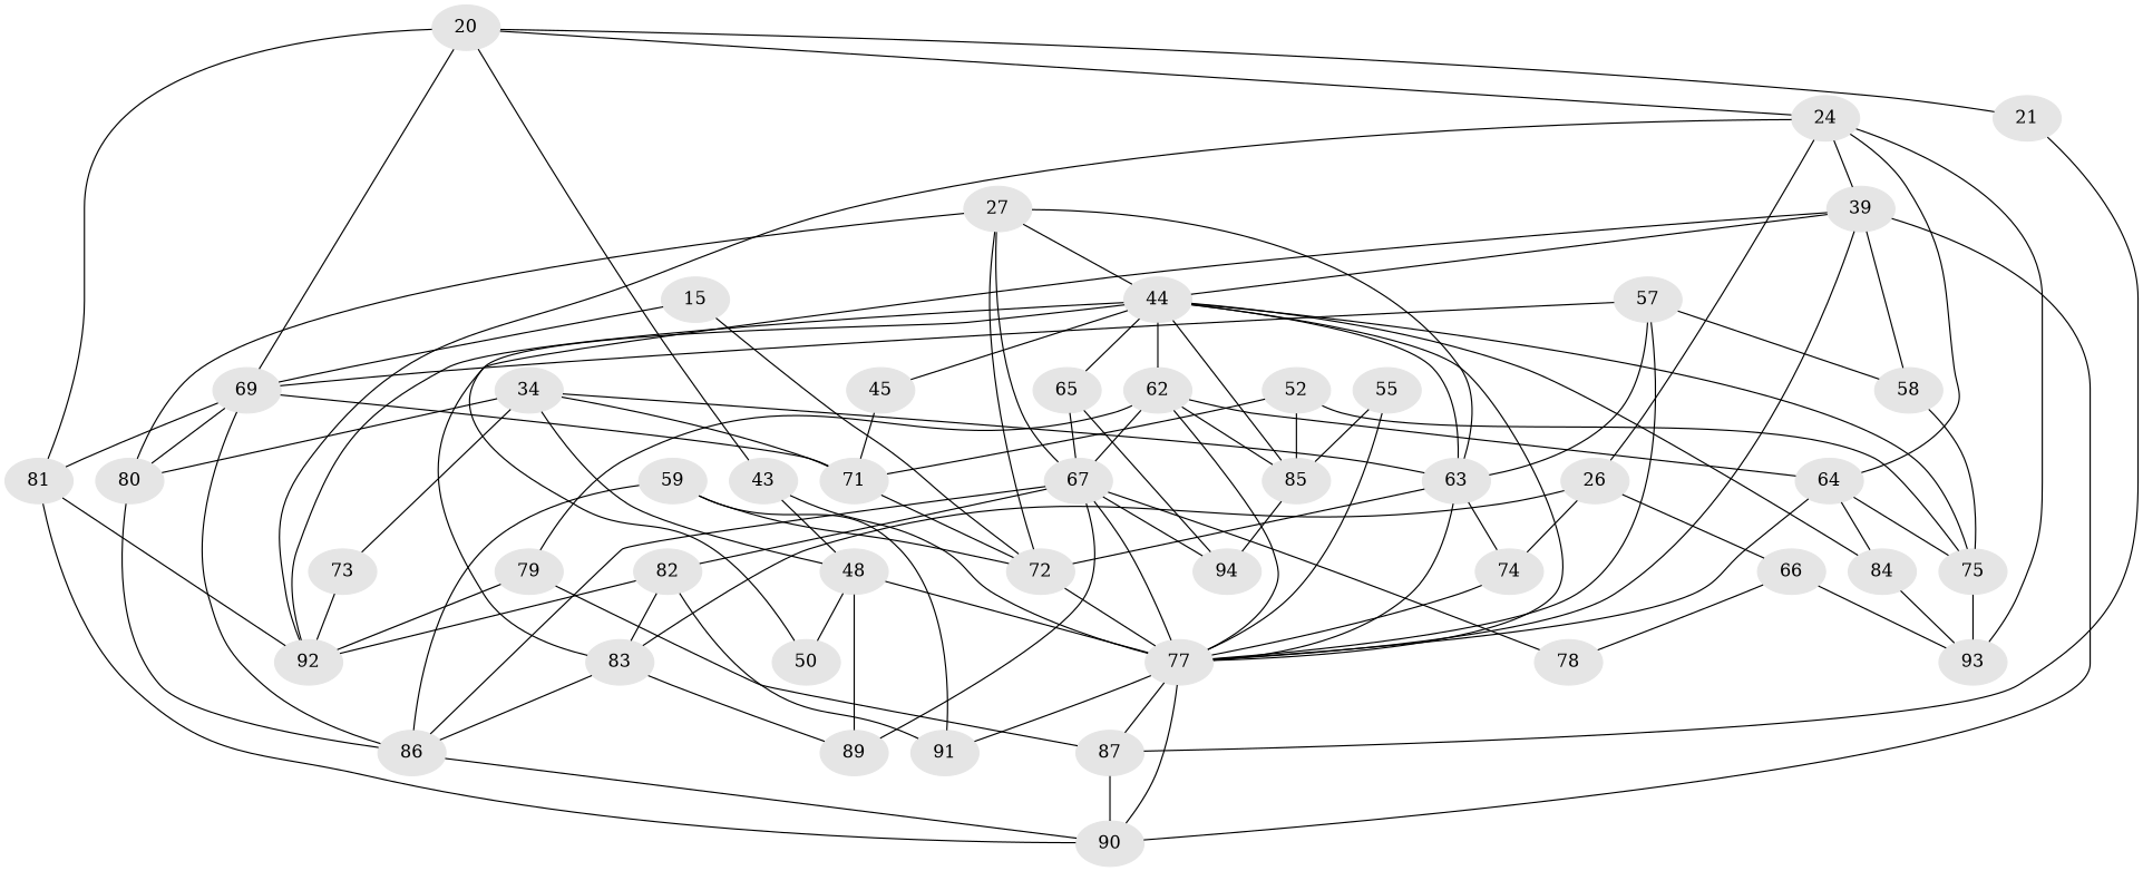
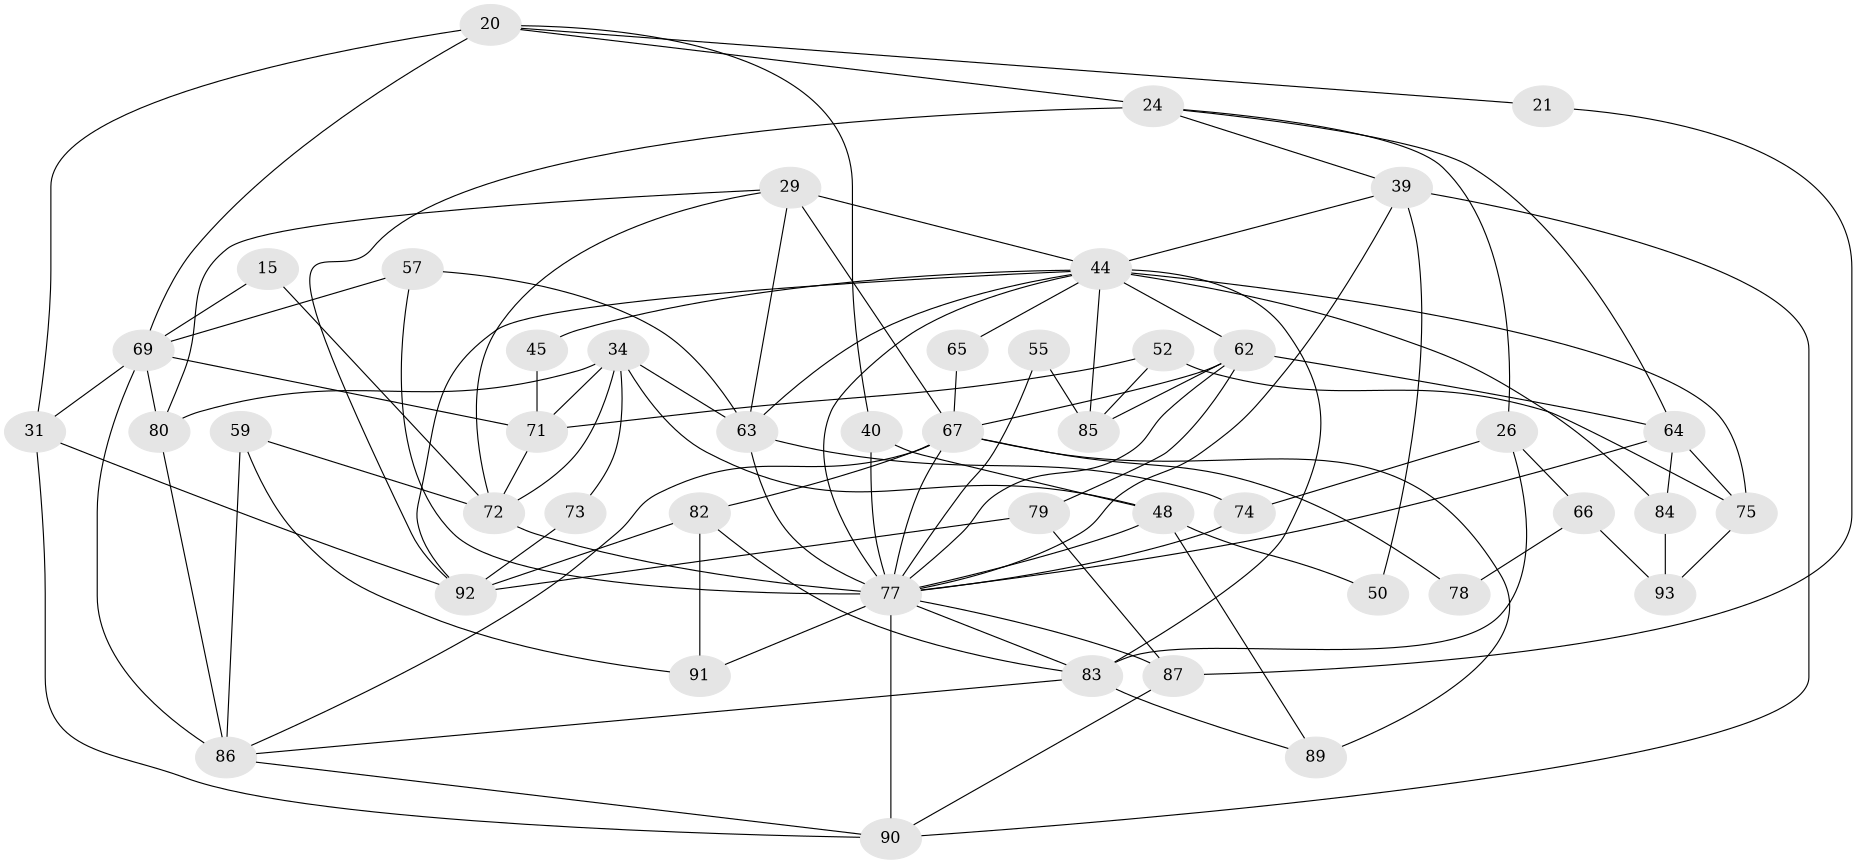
  graph {
    node [color=gray90 style=filled]
    69 [super="+61"]
-   81 [super="+54"]
+   81 [super="+54" label=31]
    80
    71
    86 [super="+16+33"]
    15
    72 [super="+8"]
    77 [super="+70+30+76"]
    20 [super="+2+6"]
    21
    24 [super="+11+17"]
-   40 [label=43]
+   40
    87 [super="+23"]
    26
    39
    64
    92
    93 [super="+88"]
    48 [super="+35"]
    83 [super="+53"]
    90 [super="+12"]
    91 [super="+42+68"]
    66
    74 [super="+31"]
    44 [super="+13+36"]
    50
-   58 [super="+4"]
    75
    84
    78
    89
    63 [super="+60+22+32"]
    45
    62 [super="+46"]
    65 [super="+37"]
    85 [super="+49"]
-   29 [label=27]
+   29
    67 [super="+27"]
-   94
    82 [super="+56"]
    34 [super="+25"]
    73
    79 [super="+28"]
    52
    55
    57 [super="+43"]
    59
    69 -- 81 [weight=2]
    69 -- 80
    69 -- 71
    69 -- 86 [weight=3]
    81 -- 92 [weight=2]
    81 -- 90
    80 -- 86
    71 -- 72
    86 -- 90 [weight=2]
    15 -- 69
    15 -- 72
    72 -- 77
    77 -- 87
+   77 -- 83
    77 -- 90 [weight=2]
    77 -- 91 [weight=2]
    20 -- 69 [weight=2]
    20 -- 81 [weight=2]
    20 -- 21
    20 -- 24 [weight=2]
    20 -- 40
    21 -- 87
    24 -- 26
    24 -- 39
    24 -- 64
    24 -- 92
-   24 -- 93 [weight=2]
    40 -- 77 [weight=3]
    40 -- 48
    87 -- 90 [weight=2]
    26 -- 83
    26 -- 66
    26 -- 74 [weight=2]
    39 -- 77
    39 -- 90
    39 -- 44
    39 -- 50
-   39 -- 58 [weight=2]
    64 -- 77
    64 -- 75
    64 -- 84
    48 -- 77
    48 -- 50
    48 -- 89
    83 -- 86
    83 -- 89
    66 -- 93
    66 -- 78
    74 -- 77
    44 -- 77
    44 -- 92
    44 -- 83 [weight=2]
    44 -- 75
    44 -- 84
    44 -- 63
    44 -- 45
    44 -- 62
    44 -- 65
    44 -- 85 [weight=2]
-   58 -- 75
    75 -- 93
    84 -- 93
-   63 -- 72 [weight=2]
+   34 -- 72 [weight=2]
    63 -- 77
    63 -- 74
    45 -- 71
    62 -- 77
    62 -- 64
    62 -- 85
    62 -- 67
    62 -- 79 [weight=2]
    65 -- 67
-   65 -- 94 [weight=2]
-   85 -- 94
    29 -- 80
    29 -- 72
    29 -- 44 [weight=2]
    29 -- 63
    29 -- 67 [weight=2]
    67 -- 86
    67 -- 77
    67 -- 78
    67 -- 89
-   67 -- 94
    67 -- 82
    82 -- 92
    82 -- 83
    82 -- 91 [weight=2]
    34 -- 80 [weight=2]
    34 -- 71
    34 -- 48
    34 -- 63
    34 -- 73
    73 -- 92
    79 -- 87
    79 -- 92 [weight=2]
    52 -- 71
    52 -- 75
    52 -- 85
    55 -- 77 [weight=2]
    55 -- 85
    57 -- 69 [weight=3]
    57 -- 77
-   57 -- 58
    57 -- 63 [weight=4]
    59 -- 86
    59 -- 72
    59 -- 91
  }
